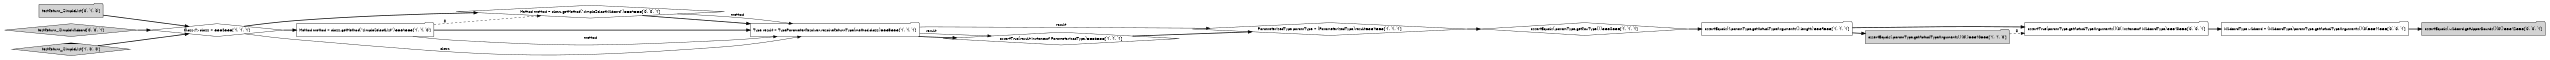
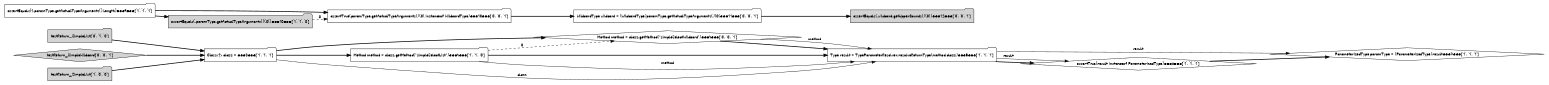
  digraph {
    fontname="Patrick Hand"
    rankdir=LR
    node [fillcolor=white fontname="Patrick Hand" shape=folder style=filled]
    edge [fontname="Patrick Hand" style=bold]
    n1 [label="Method method = clazz.getMethod(\"simpleSelectWildcard\")@@@4@@@['0', '0', '1']" shape=diamond]
    n2 [label="Type result = TypeParameterResolver.resolveReturnType(method,clazz)@@@5@@@['1', '1', '1']"]
    n3 [label="assertTrue(result instanceof ParameterizedType)@@@6@@@['1', '1', '1']" shape=diamond]
    n4 [label="ParameterizedType paramType = (ParameterizedType)result@@@7@@@['1', '1', '1']" shape=diamond]
    n5 [fillcolor=lightgray label="testReturn_SimpleList['0', '1', '0']"]
-   n6 [label="Class<?> clazz = @@@3@@@['1', '1', '1']" shape=diamond]
+   n6 [label="Class<?> clazz = @@@3@@@['1', '1', '1']"]
    n7 [label="Method method = clazz.getMethod(\"simpleSelectList\")@@@4@@@['1', '1', '0']"]
-   n8 [label="assertEquals(,paramType.getRawType())@@@8@@@['1', '1', '1']" shape=diamond]
    n9 [label="assertEquals(1,paramType.getActualTypeArguments().length)@@@9@@@['1', '1', '1']"]
    n10 [label="assertTrue(paramType.getActualTypeArguments()(0( instanceof WildcardType)@@@10@@@['0', '0', '1']"]
    n11 [fillcolor=lightgray label="assertEquals(,paramType.getActualTypeArguments()(0()@@@10@@@['1', '1', '0']"]
    n12 [fillcolor=lightgray label="testReturn_SimpleWildcard['0', '0', '1']" shape=diamond]
    n13 [label="WildcardType wildcard = (WildcardType)paramType.getActualTypeArguments()(0(@@@11@@@['0', '0', '1']"]
    n14 [fillcolor=lightgray label="assertEquals(,wildcard.getUpperBounds()(0()@@@12@@@['0', '0', '1']"]
-   n15 [fillcolor=lightgray label="testReturn_SimpleList['1', '0', '0']" shape=diamond]
+   n15 [fillcolor=lightgray label="testReturn_SimpleList['1', '0', '0']"]
    n1 -> n2
    n1 -> n2 [label=method style=solid]
    n2 -> n3
    n2 -> n3 [label=result style=solid]
    n2 -> n4 [label=result style=solid]
    n3 -> n4
-   n4 -> n8
    n5 -> n6
    n6 -> n1
    n6 -> n2 [label=clazz style=solid]
    n6 -> n7
    n7 -> n1 [label=0 style=dashed]
    n7 -> n2 [label=method style=solid]
    n7 -> n2
-   n8 -> n9
    n9 -> n10
    n9 -> n11
    n10 -> n13
    n11 -> n10 [label=0 style=dashed]
    n12 -> n6
    n13 -> n14
    n15 -> n6
  }
